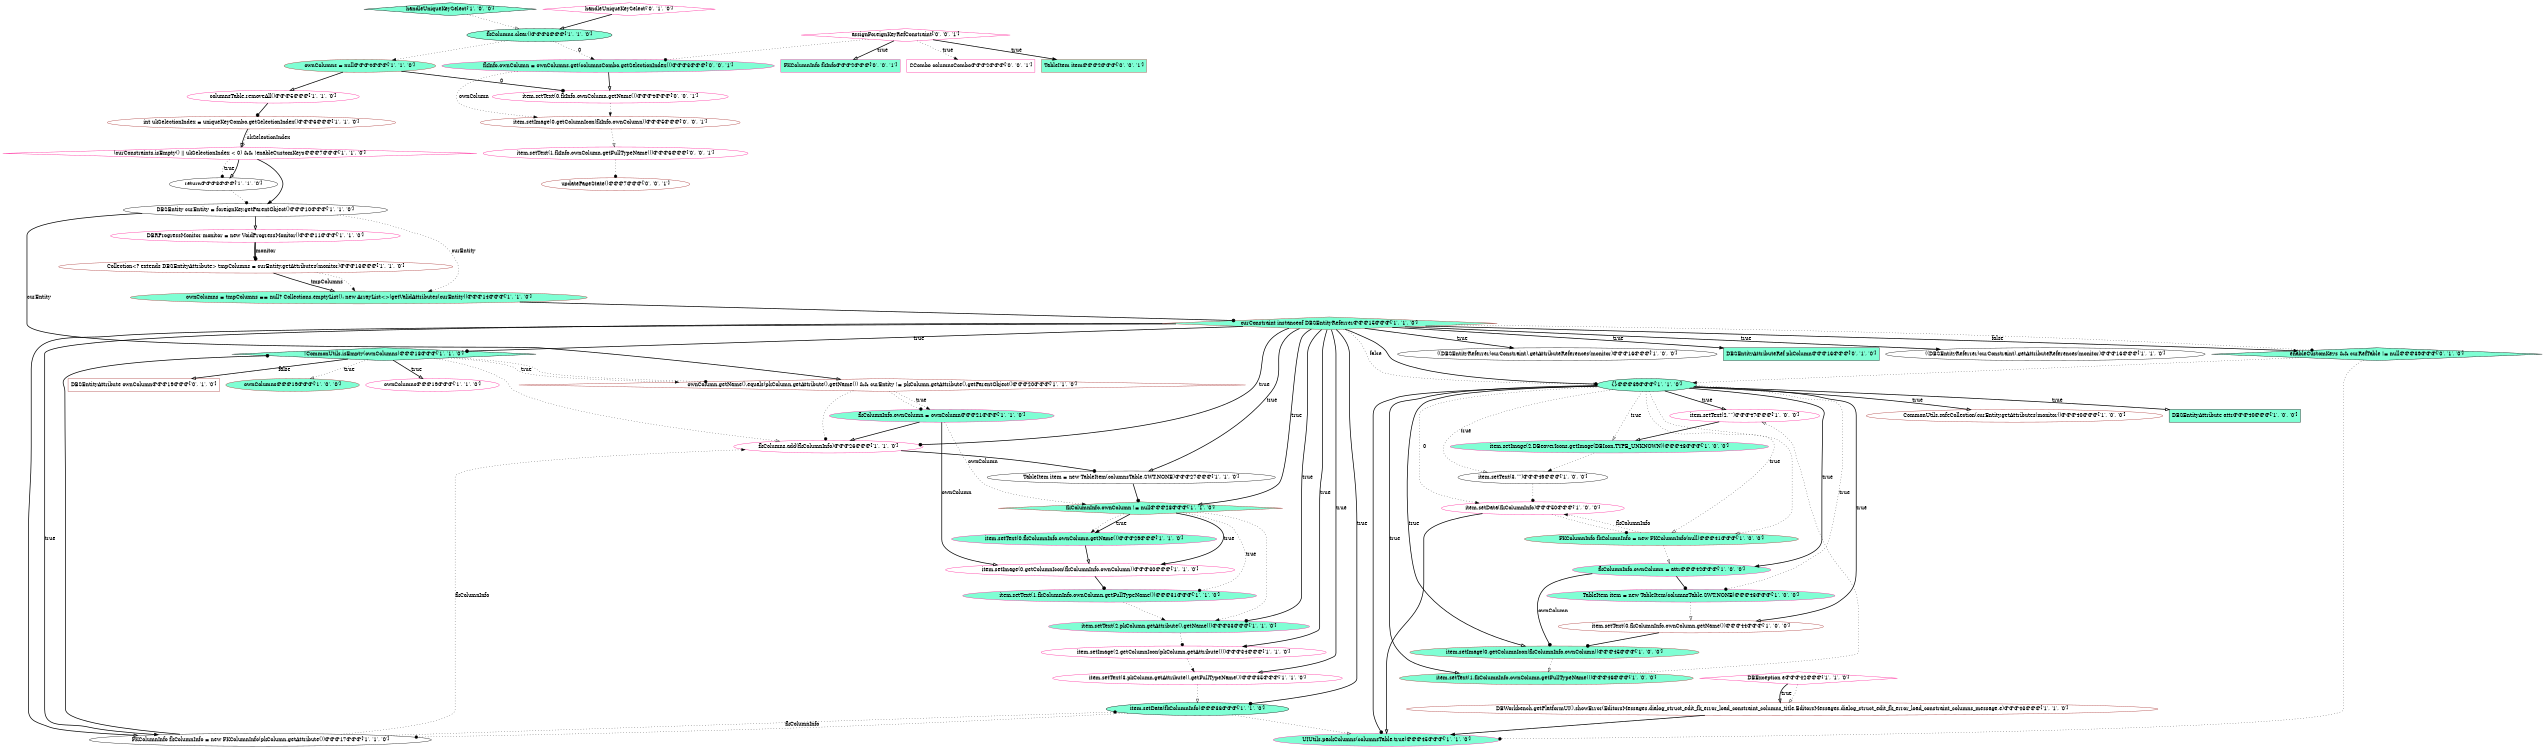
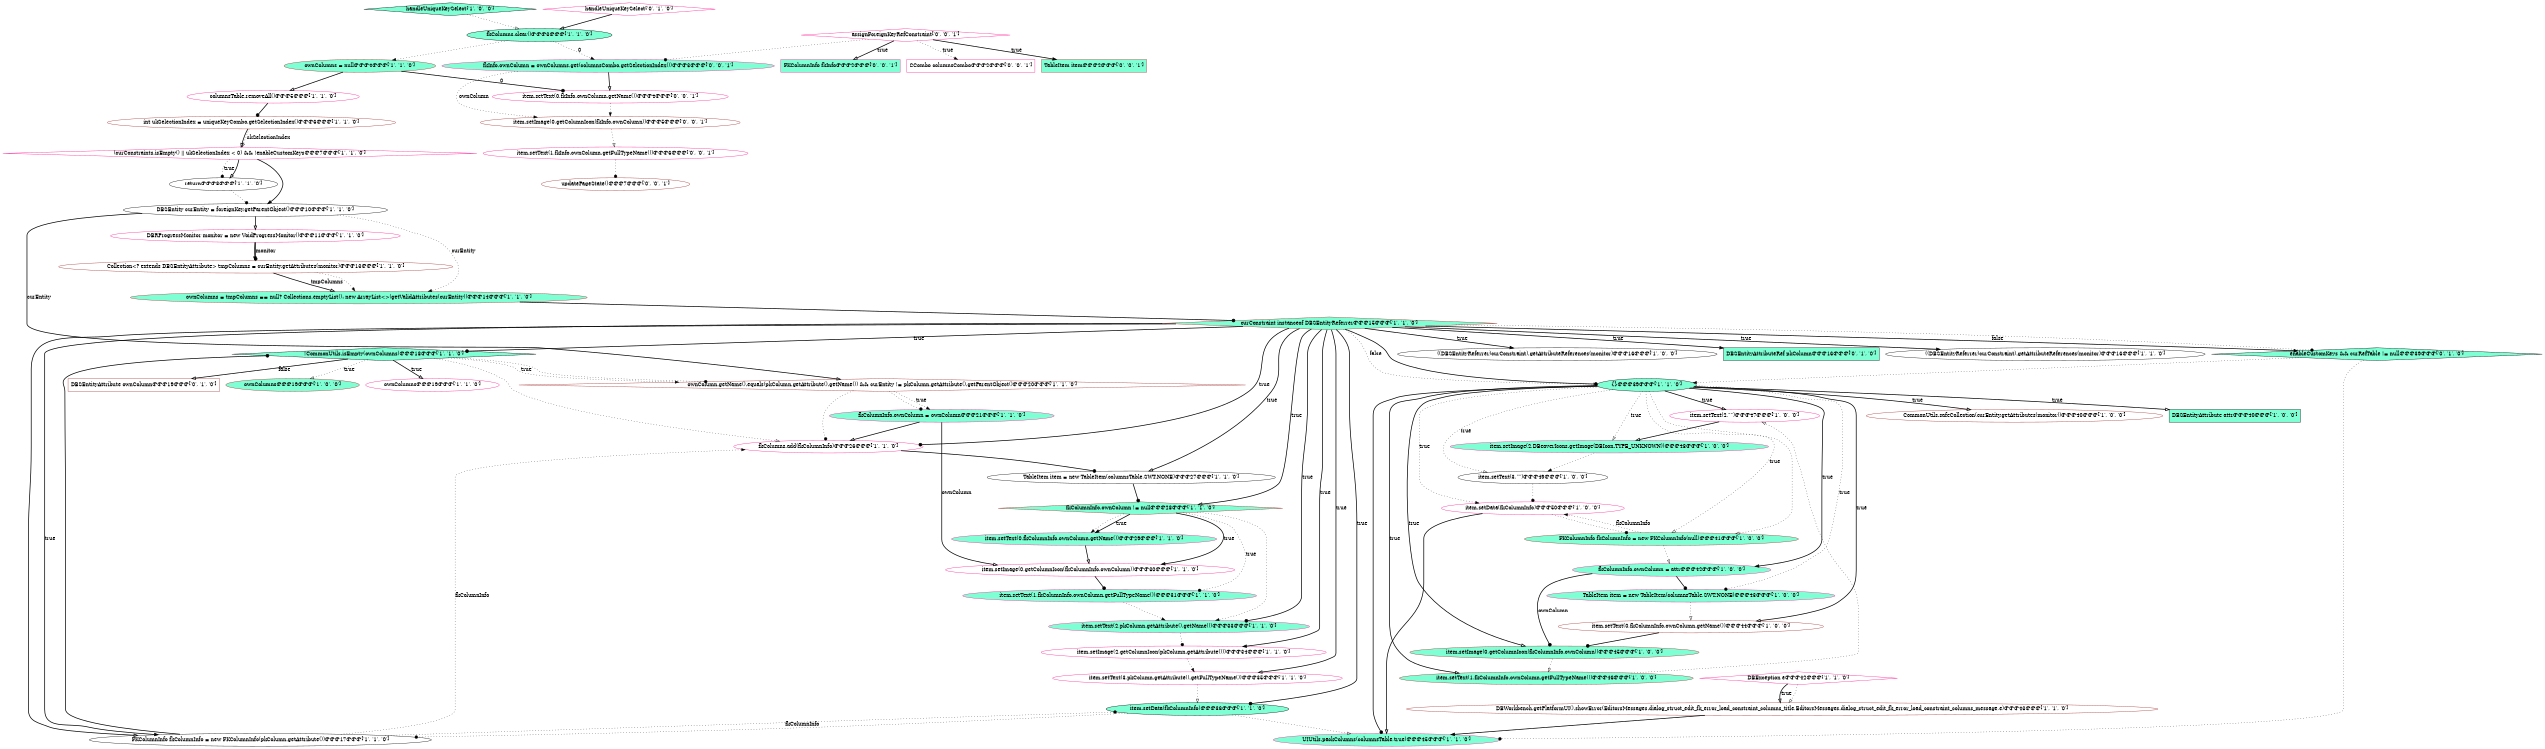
  digraph {
    node [color=deeppink fillcolor=white shape=ellipse style=filled]
    edge [arrowhead=onormal style=bold]
    n1 [color=brown fillcolor=aquamarine label="curConstraint instanceof DBSEntityReferrer@@@15@@@['1', '1', '0']" shape=diamond]
    n2 [color=black fillcolor=aquamarine label="!CommonUtils.isEmpty(ownColumns)@@@18@@@['1', '1', '0']" shape=diamond]
    n3 [color=black label="((DBSEntityReferrer)curConstraint).getAttributeReferences(monitor)@@@16@@@['1', '0', '0']"]
    n4 [label="fkColumns.add(fkColumnInfo)@@@26@@@['1', '1', '0']"]
    n5 [color=black label="FKColumnInfo fkColumnInfo = new FKColumnInfo(pkColumn.getAttribute())@@@17@@@['1', '1', '0']"]
    n6 [label="item.setImage(2,getColumnIcon(pkColumn.getAttribute()))@@@34@@@['1', '1', '0']"]
    n7 [fillcolor=aquamarine label="item.setText(2,pkColumn.getAttribute().getName())@@@33@@@['1', '1', '0']"]
    n8 [color=brown fillcolor=aquamarine label="fkColumnInfo.ownColumn != null@@@28@@@['1', '1', '0']" shape=diamond]
    n9 [label="item.setText(3,pkColumn.getAttribute().getFullTypeName())@@@35@@@['1', '1', '0']"]
    n10 [color=black fillcolor=aquamarine label="item.setData(fkColumnInfo)@@@36@@@['1', '1', '0']"]
    n11 [color=black fillcolor=aquamarine label="{}@@@39@@@['1', '1', '0']"]
    n12 [color=black fillcolor=aquamarine label="DBSEntityAttributeRef pkColumn@@@16@@@['0', '1', '0']" shape=box]
    n13 [color=black label="TableItem item = new TableItem(columnsTable,SWT.NONE)@@@27@@@['1', '1', '0']"]
    n14 [color=black fillcolor=aquamarine label="enableCustomKeys && curRefTable != null@@@39@@@['0', '1', '0']" shape=diamond]
    n15 [color=black label="((DBSEntityReferrer)curConstraint).getAttributeReferences(monitor)@@@16@@@['1', '1', '0']"]
    n16 [color=brown label="ownColumn.getName().equals(pkColumn.getAttribute().getName()) && curEntity != pkColumn.getAttribute().getParentObject()@@@20@@@['1', '1', '0']" shape=diamond]
    n17 [color=brown label="DBSEntityAttribute ownColumn@@@19@@@['0', '1', '0']" shape=box]
    n18 [color=brown fillcolor=aquamarine label="ownColumns@@@19@@@['1', '0', '0']"]
    n19 [label="ownColumns@@@19@@@['1', '1', '0']"]
    n20 [fillcolor=aquamarine label="item.setText(0,fkColumnInfo.ownColumn.getName())@@@29@@@['1', '1', '0']"]
    n21 [label="item.setImage(0,getColumnIcon(fkColumnInfo.ownColumn))@@@30@@@['1', '1', '0']"]
    n22 [fillcolor=aquamarine label="item.setText(1,fkColumnInfo.ownColumn.getFullTypeName())@@@31@@@['1', '1', '0']"]
    n23 [fillcolor=aquamarine label="UIUtils.packColumns(columnsTable,true)@@@45@@@['1', '1', '0']"]
    n24 [label="item.setText(2,\"\")@@@47@@@['1', '0', '0']"]
    n25 [fillcolor=aquamarine label="item.setImage(2,DBeaverIcons.getImage(DBIcon.TYPE_UNKNOWN))@@@48@@@['1', '0', '0']"]
    n26 [color=brown fillcolor=aquamarine label="FKColumnInfo fkColumnInfo = new FKColumnInfo(null)@@@41@@@['1', '0', '0']"]
    n27 [label="item.setData(fkColumnInfo)@@@50@@@['1', '0', '0']"]
    n28 [fillcolor=aquamarine label="fkColumnInfo.ownColumn = attr@@@42@@@['1', '0', '0']"]
    n29 [fillcolor=aquamarine label="TableItem item = new TableItem(columnsTable,SWT.NONE)@@@43@@@['1', '0', '0']"]
    n30 [color=brown fillcolor=aquamarine label="item.setImage(0,getColumnIcon(fkColumnInfo.ownColumn))@@@45@@@['1', '0', '0']"]
    n31 [color=brown fillcolor=aquamarine label="item.setText(1,fkColumnInfo.ownColumn.getFullTypeName())@@@46@@@['1', '0', '0']"]
    n32 [color=black label="item.setText(3,\"\")@@@49@@@['1', '0', '0']"]
    n33 [color=brown label="CommonUtils.safeCollection(curEntity.getAttributes(monitor))@@@40@@@['1', '0', '0']"]
    n34 [color=black fillcolor=aquamarine label="DBSEntityAttribute attr@@@40@@@['1', '0', '0']" shape=box]
    n35 [color=brown label="item.setText(0,fkColumnInfo.ownColumn.getName())@@@44@@@['1', '0', '0']"]
    n36 [fillcolor=aquamarine label="fkColumnInfo.ownColumn = ownColumn@@@21@@@['1', '1', '0']"]
    n37 [color=brown fillcolor=aquamarine label="TableItem item@@@2@@@['0', '0', '1']" shape=box]
    n38 [label="item.setText(0,fkInfo.ownColumn.getName())@@@4@@@['0', '0', '1']"]
    n39 [color=brown label="item.setImage(0,getColumnIcon(fkInfo.ownColumn))@@@5@@@['0', '0', '1']"]
    n40 [label="item.setText(1,fkInfo.ownColumn.getFullTypeName())@@@6@@@['0', '0', '1']"]
    n41 [label="DBException e@@@42@@@['1', '1', '0']" shape=diamond]
    n42 [color=brown label="DBWorkbench.getPlatformUI().showError(EditorsMessages.dialog_struct_edit_fk_error_load_constraint_columns_title,EditorsMessages.dialog_struct_edit_fk_error_load_constraint_columns_message,e)@@@43@@@['1', '1', '0']"]
    n43 [label="columnsTable.removeAll()@@@5@@@['1', '1', '0']"]
    n44 [color=brown label="int ukSelectionIndex = uniqueKeyCombo.getSelectionIndex()@@@6@@@['1', '1', '0']"]
    n45 [label="(curConstraints.isEmpty() || ukSelectionIndex < 0) && !enableCustomKeys@@@7@@@['1', '1', '0']" shape=diamond]
    n46 [color=brown label="updatePageState()@@@7@@@['0', '0', '1']"]
    n47 [color=black label="return@@@8@@@['1', '1', '0']"]
    n48 [color=black label="DBSEntity curEntity = foreignKey.getParentObject()@@@10@@@['1', '1', '0']"]
    n49 [color=brown fillcolor=aquamarine label="ownColumns = tmpColumns == null? Collections.emptyList(): new ArrayList<>(getValidAttributes(curEntity))@@@14@@@['1', '1', '0']"]
    n50 [label="DBRProgressMonitor monitor = new VoidProgressMonitor()@@@11@@@['1', '1', '0']"]
    n51 [fillcolor=aquamarine label="fkInfo.ownColumn = ownColumns.get(columnsCombo.getSelectionIndex())@@@3@@@['0', '0', '1']"]
    n52 [color=black fillcolor=aquamarine label="handleUniqueKeySelect['1', '0', '0']" shape=diamond]
    n53 [color=black fillcolor=aquamarine label="fkColumns.clear()@@@3@@@['1', '1', '0']"]
    n54 [color=brown fillcolor=aquamarine label="ownColumns = null@@@4@@@['1', '1', '0']"]
    n55 [color=brown label="Collection<? extends DBSEntityAttribute> tmpColumns = curEntity.getAttributes(monitor)@@@13@@@['1', '1', '0']"]
    n56 [fillcolor=aquamarine label="FKColumnInfo fkInfo@@@2@@@['0', '0', '1']" shape=box]
    n57 [label="CCombo columnsCombo@@@2@@@['0', '0', '1']" shape=box]
    n58 [label="handleUniqueKeySelect['0', '1', '0']" shape=diamond]
    n59 [label="assignForeignKeyRefConstraint['0', '0', '1']" shape=diamond]
    n1 -> n2 [arrowhead=dot label=true]
    n1 -> n3 [arrowhead=normal label=true]
    n1 -> n4 [arrowhead=dot label=true]
    n1 -> n5 [arrowhead=normal label=true]
    n1 -> n5
    n1 -> n6 [arrowhead=normal label=true]
    n1 -> n7 [arrowhead=dot label=true]
    n1 -> n8 [label=true]
    n1 -> n9 [label=true]
    n1 -> n10 [arrowhead=dot label=true]
    n1 -> n11 [label=false style=dotted]
    n1 -> n11 [arrowhead=dot]
    n1 -> n12 [arrowhead=normal label=true]
    n1 -> n13 [label=true]
    n1 -> n14 [arrowhead=normal label=false]
    n1 -> n14 [arrowhead=dot style=dotted]
    n1 -> n15 [arrowhead=normal label=true]
    n2 -> n4 [style=dotted]
    n2 -> n16 [arrowhead=normal label=true style=dotted]
    n2 -> n16 [arrowhead=dot style=dotted]
    n2 -> n17 [label=false]
    n2 -> n18 [label=true style=dotted]
    n2 -> n19 [label=true]
    n4 -> n13 [arrowhead=dot]
    n5 -> n2 [arrowhead=dot]
    n5 -> n4 [arrowhead=normal label=fkColumnInfo style=dotted]
    n5 -> n10 [arrowhead=dot label=fkColumnInfo style=dotted]
    n6 -> n9 [arrowhead=normal style=dotted]
    n7 -> n6 [arrowhead=dot style=dotted]
    n8 -> n7 [arrowhead=normal style=dotted]
    n8 -> n20 [arrowhead=normal label=true]
    n8 -> n20 [arrowhead=normal style=dotted]
    n8 -> n21 [arrowhead=normal label=true]
    n8 -> n22 [arrowhead=dot label=true style=dotted]
    n9 -> n10 [style=dotted]
    n10 -> n5 [arrowhead=dot style=dotted]
    n10 -> n23 [style=dotted]
    n11 -> n23 [arrowhead=dot]
    n11 -> n24 [label=true]
    n11 -> n25 [label=true style=dotted]
    n11 -> n26 [label=true style=dotted]
    n11 -> n26 [style=dotted]
-   n11 -> n27 [arrowhead=normal label=0 style=dotted]
+   n11 -> n27 [arrowhead=normal label=true style=dotted]
    n11 -> n28 [arrowhead=normal label=true]
    n11 -> n29 [arrowhead=dot label=true style=dotted]
    n11 -> n30 [label=true]
    n11 -> n31 [label=true]
    n11 -> n32 [label=true style=dotted]
    n11 -> n33 [label=true]
    n11 -> n34 [label=true]
    n11 -> n35 [label=true]
    n13 -> n8 [arrowhead=dot]
    n14 -> n11 [arrowhead=normal style=dotted]
    n14 -> n23 [arrowhead=dot style=dotted]
    n16 -> n4 [arrowhead=dot style=dotted]
    n16 -> n36 [arrowhead=normal label=true style=dotted]
    n16 -> n36 [arrowhead=dot style=dotted]
    n20 -> n21
    n21 -> n22 [arrowhead=dot]
    n22 -> n7 [arrowhead=normal style=dotted]
    n24 -> n25
    n25 -> n32 [arrowhead=normal style=dotted]
    n26 -> n27 [arrowhead=normal label=fkColumnInfo style=dotted]
    n26 -> n28 [style=dotted]
    n27 -> n23
    n27 -> n26 [arrowhead=dot style=dotted]
    n28 -> n29 [arrowhead=dot]
    n28 -> n30 [arrowhead=dot label=ownColumn]
    n29 -> n35 [style=dotted]
    n30 -> n31 [style=dotted]
    n31 -> n24 [style=dotted]
    n32 -> n27 [arrowhead=dot style=dotted]
    n35 -> n30 [arrowhead=dot]
    n36 -> n4
-   n36 -> n8 [arrowhead=normal label=ownColumn style=dotted]
    n36 -> n21 [label=ownColumn]
    n38 -> n39 [arrowhead=normal style=dotted]
    n39 -> n40 [style=dotted]
    n40 -> n46 [arrowhead=dot style=dotted]
    n41 -> n42 [style=dotted]
    n41 -> n42 [label=true]
    n42 -> n23 [arrowhead=normal]
    n43 -> n44 [arrowhead=dot]
    n44 -> n45
    n44 -> n45 [label=ukSelectionIndex style=dotted]
    n45 -> n47 [arrowhead=dot label=true style=dotted]
    n45 -> n47
    n45 -> n48 [arrowhead=normal]
    n47 -> n48 [arrowhead=dot style=dotted]
    n48 -> n16 [label=curEntity]
    n48 -> n49 [arrowhead=normal label=curEntity style=dotted]
    n48 -> n50
    n49 -> n1 [arrowhead=dot]
    n50 -> n55 [arrowhead=dot label=monitor]
    n50 -> n55 [arrowhead=normal]
    n51 -> n38
    n51 -> n39 [arrowhead=normal label=ownColumn style=dotted]
    n52 -> n53 [style=dotted]
    n53 -> n51 [arrowhead=normal label=0 style=dotted]
    n53 -> n54 [arrowhead=normal style=dotted]
    n54 -> n38 [arrowhead=dot label=0]
    n54 -> n43
    n55 -> n49 [label=tmpColumns]
    n55 -> n49 [arrowhead=normal style=dotted]
    n58 -> n53
    n59 -> n37 [arrowhead=normal label=true]
    n59 -> n51 [arrowhead=dot style=dotted]
    n59 -> n56 [label=true]
    n59 -> n57 [arrowhead=normal label=true style=dotted]
  }
